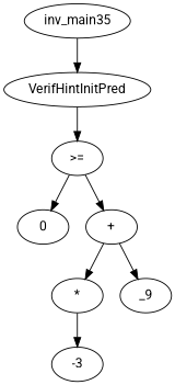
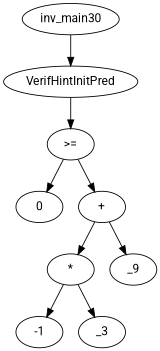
  digraph {
    fontname=Roboto
    node [fontname=Roboto]
    edge [fontname=Roboto]
-   n1 [label=inv_main35]
+   n1 [label=inv_main30]
    n2 [label=VerifHintInitPred]
    n3 [label=">="]
    n4 [label=0]
    n5 [label="+"]
    n6 [label="*"]
    n7 [label=_9]
-   n8 [label=-3]
+   n8 [label=-1]
+   n9 [label=_3]
    n1 -> n2
    n2 -> n3
    n3 -> n4
    n3 -> n5
    n5 -> n6
    n5 -> n7
    n6 -> n8
+   n6 -> n9
  }
